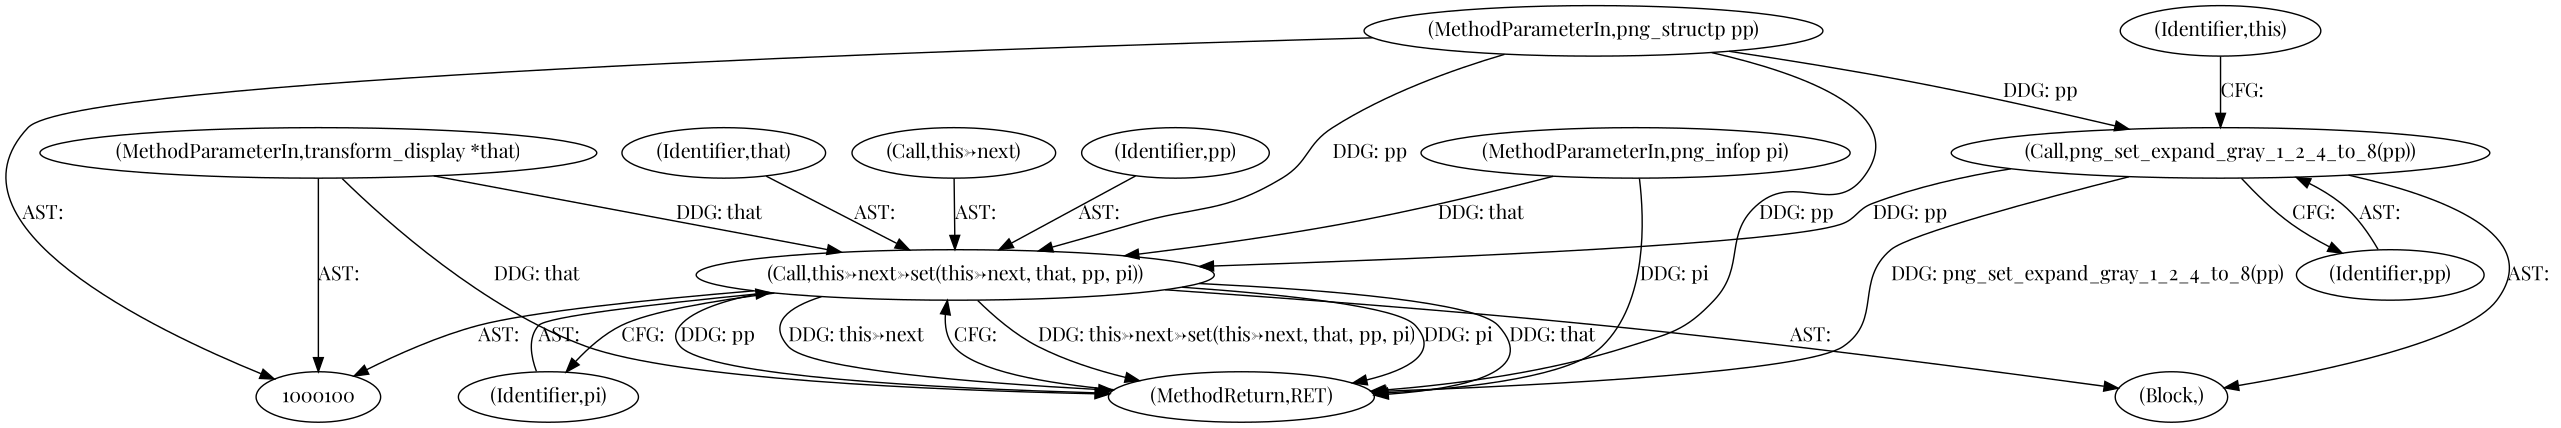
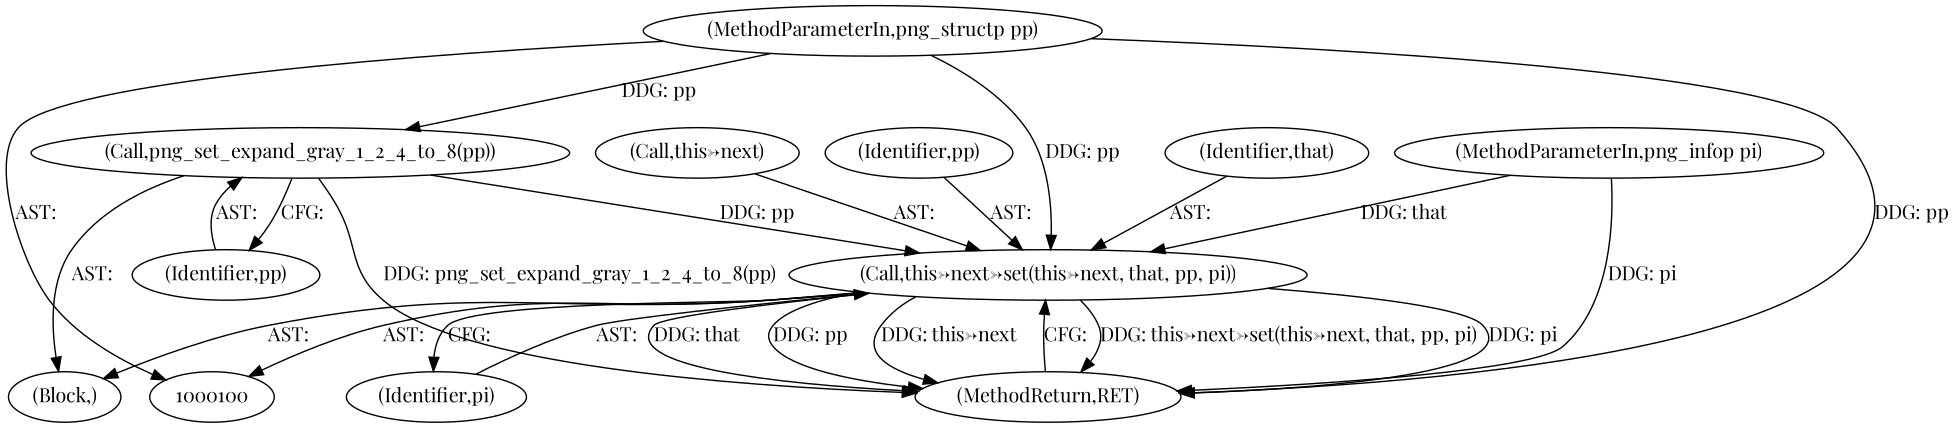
  digraph {
    fontname="Playfair Display"
    node [fontname="Playfair Display"]
    edge [fontname="Playfair Display"]
    n1 [label="(Call,this->next->set(this->next, that, pp, pi))"]
    n2 [label="(MethodReturn,RET)"]
    n3 [label="(Block,)"]
    n4 [label="(Identifier,pi)"]
    1000100
-   n6 [label="(MethodParameterIn,transform_display *that)"]
    n7 [label="(Call,png_set_expand_gray_1_2_4_to_8(pp))"]
    n8 [label="(Identifier,pp)"]
    n9 [label="(MethodParameterIn,png_structp pp)"]
    n10 [label="(MethodParameterIn,png_infop pi)"]
    n11 [label="(Identifier,that)"]
-   n12 [label="(Identifier,this)"]
    n13 [label="(Call,this->next)"]
    n14 [label="(Identifier,pp)"]
    n1 -> n2 [label="DDG: this->next->set(this->next, that, pp, pi)"]
    n1 -> n2 [label="DDG: pi"]
    n1 -> n2 [label="DDG: that"]
    n1 -> n2 [label="DDG: pp"]
    n1 -> n2 [label="DDG: this->next"]
    n1 -> n3 [label="AST: "]
    n1 -> n4 [label="CFG: "]
    n1 -> 1000100 [label="AST: "]
    n2 -> n1 [label="CFG: "]
    n4 -> n1 [label="AST: "]
-   n6 -> n1 [label="DDG: that"]
-   n6 -> n2 [label="DDG: that"]
-   n6 -> 1000100 [label="AST: "]
    n7 -> n1 [label="DDG: pp"]
    n7 -> n2 [label="DDG: png_set_expand_gray_1_2_4_to_8(pp)"]
    n7 -> n3 [label="AST: "]
    n7 -> n8 [label="CFG: "]
    n8 -> n7 [label="AST: "]
    n9 -> n1 [label="DDG: pp"]
    n9 -> n2 [label="DDG: pp"]
    n9 -> 1000100 [label="AST: "]
    n9 -> n7 [label="DDG: pp"]
    n10 -> n1 [label="DDG: that"]
    n10 -> n2 [label="DDG: pi"]
    n11 -> n1 [label="AST: "]
-   n12 -> n7 [label="CFG: "]
    n13 -> n1 [label="AST: "]
    n14 -> n1 [label="AST: "]
  }
